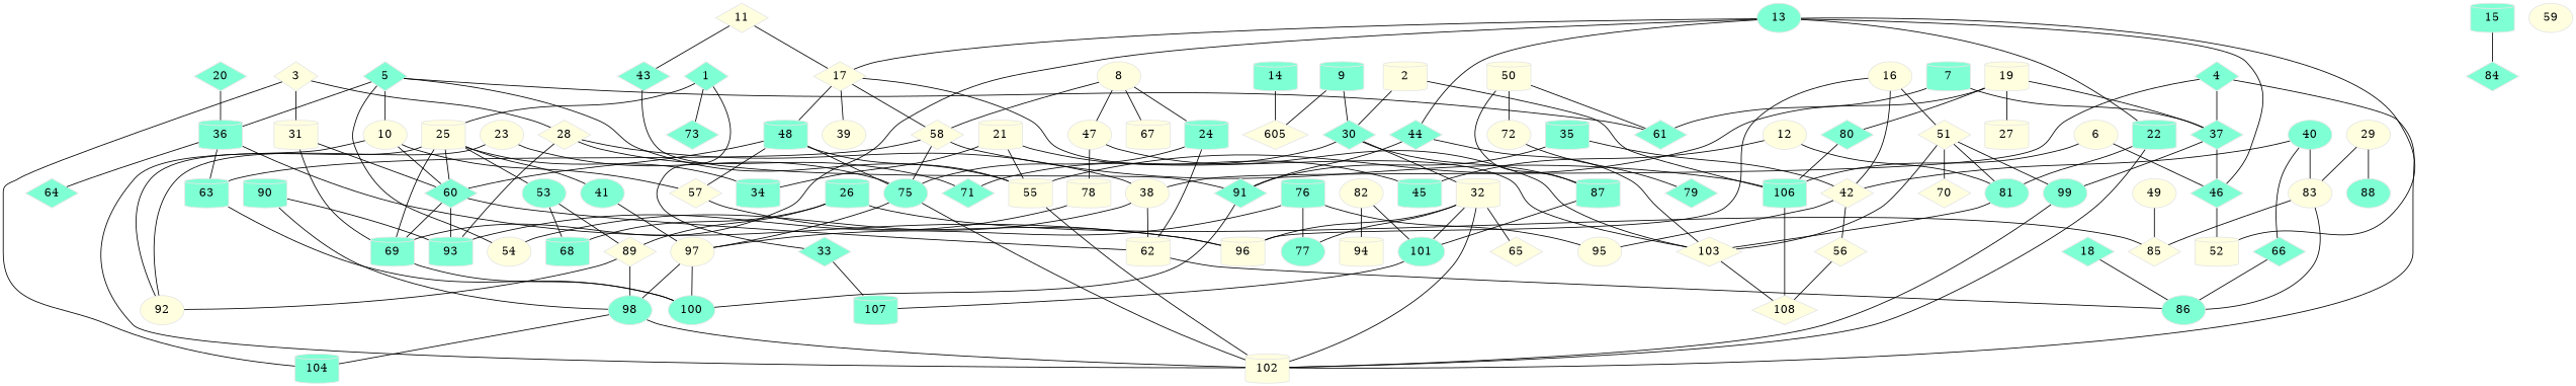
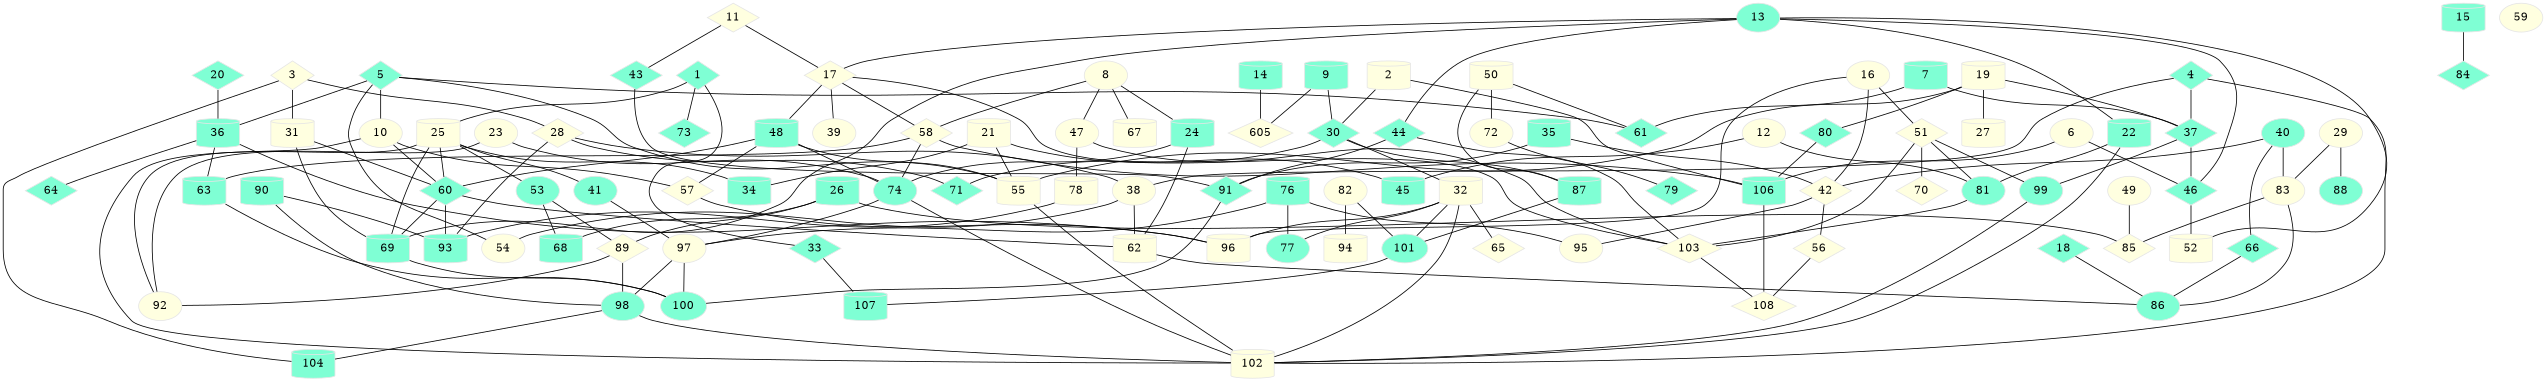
  graph {
    node [color=gray90 fillcolor=aquamarine shape=cylinder style=filled]
    25 [fillcolor=lightyellow]
    1 [shape=diamond]
    33 [shape=diamond]
    73 [shape=diamond]
    60 [shape=diamond]
    69
    34
    92 [fillcolor=lightyellow shape=ellipse]
    41 [shape=ellipse]
    53 [shape=ellipse]
    107
    2 [fillcolor=lightyellow]
    30 [shape=diamond]
    106
    71 [shape=diamond]
    32 [fillcolor=lightyellow]
    87
    108 [fillcolor=lightyellow shape=diamond]
    3 [fillcolor=lightyellow shape=diamond]
    28 [fillcolor=lightyellow shape=diamond]
    31 [fillcolor=lightyellow]
    104
    38 [fillcolor=lightyellow shape=ellipse]
    93
    4 [shape=diamond]
    37 [shape=diamond]
    102 [fillcolor=lightyellow]
    46 [shape=diamond]
    99 [shape=ellipse]
    54 [fillcolor=lightyellow shape=ellipse]
    62 [fillcolor=lightyellow]
    10 [fillcolor=lightyellow shape=ellipse]
    5 [shape=diamond]
    36
    55 [fillcolor=lightyellow]
    61 [shape=diamond]
    57 [fillcolor=lightyellow shape=diamond]
    96 [fillcolor=lightyellow]
    63
    64 [shape=diamond]
    6 [fillcolor=lightyellow shape=ellipse]
    52 [fillcolor=lightyellow]
    7
    8 [fillcolor=lightyellow shape=ellipse]
    24
    47 [fillcolor=lightyellow shape=ellipse]
    58 [fillcolor=lightyellow shape=diamond]
    67 [fillcolor=lightyellow]
-   74 [shape=ellipse label=75]
+   74 [shape=ellipse]
    103 [fillcolor=lightyellow shape=diamond]
    78 [fillcolor=lightyellow]
    9
    n53 [fillcolor=lightyellow label=605 shape=diamond]
    11 [fillcolor=lightyellow shape=diamond]
    17 [fillcolor=lightyellow shape=diamond]
    43 [shape=diamond]
    39 [fillcolor=lightyellow shape=ellipse]
    48
    91 [shape=diamond]
    12 [fillcolor=lightyellow shape=ellipse]
    45
    81 [shape=ellipse]
    13 [shape=ellipse]
    22
    44 [shape=diamond]
    100 [shape=ellipse]
    14
    15
    84 [shape=diamond]
    16 [fillcolor=lightyellow shape=ellipse]
    42 [fillcolor=lightyellow shape=diamond]
    51 [fillcolor=lightyellow shape=diamond]
    56 [fillcolor=lightyellow shape=diamond]
    95 [fillcolor=lightyellow shape=ellipse]
    70 [fillcolor=lightyellow shape=diamond]
    86 [shape=ellipse]
    18 [shape=diamond]
    19 [fillcolor=lightyellow]
    27 [fillcolor=lightyellow]
    80 [shape=diamond]
    20 [shape=diamond]
    21 [fillcolor=lightyellow]
    23 [fillcolor=lightyellow shape=ellipse]
    97 [fillcolor=lightyellow shape=ellipse]
    68
    89 [fillcolor=lightyellow shape=diamond]
    26
    85 [fillcolor=lightyellow shape=diamond]
    98 [shape=ellipse]
    29 [fillcolor=lightyellow shape=ellipse]
    83 [fillcolor=lightyellow shape=ellipse]
    88 [shape=ellipse]
    65 [fillcolor=lightyellow shape=diamond]
    77 [shape=ellipse]
    101 [shape=ellipse]
    35
    40 [shape=ellipse]
    66 [shape=diamond]
    49 [fillcolor=lightyellow shape=ellipse]
    50 [fillcolor=lightyellow]
    72 [fillcolor=lightyellow shape=ellipse]
    79 [shape=diamond]
    59 [fillcolor=lightyellow shape=ellipse]
    76
    82 [fillcolor=lightyellow shape=ellipse]
    94 [fillcolor=lightyellow]
    90
    25 -- 60
    25 -- 69
    25 -- 34
    25 -- 92
    25 -- 41
    25 -- 53
    1 -- 25
    1 -- 33
    1 -- 73
    33 -- 107
    60 -- 69
    60 -- 93
    60 -- 62
    69 -- 100
    41 -- 97
    53 -- 68
    53 -- 89
    2 -- 30
    2 -- 106
    30 -- 71
    30 -- 32
    30 -- 87
    106 -- 108
    32 -- 102
    32 -- 96
    32 -- 65
    32 -- 77
    32 -- 101
    87 -- 101
    3 -- 28
    3 -- 31
    3 -- 104
    28 -- 71
    28 -- 38
    28 -- 93
    31 -- 60
    31 -- 69
    38 -- 54
    38 -- 62
    4 -- 38
    4 -- 37
    4 -- 102
    37 -- 46
    37 -- 99
    46 -- 52
    99 -- 102
    62 -- 86
    10 -- 60
    10 -- 102
    10 -- 57
    5 -- 54
    5 -- 10
    5 -- 36
    5 -- 55
    5 -- 61
    36 -- 96
    36 -- 63
    36 -- 64
    55 -- 102
    57 -- 96
    63 -- 100
    6 -- 106
    6 -- 46
    7 -- 37
    7 -- 61
    8 -- 24
    8 -- 47
    8 -- 58
    8 -- 67
    24 -- 62
    24 -- 74
    47 -- 103
    47 -- 78
    58 -- 106
    58 -- 63
    58 -- 74
    74 -- 102
    74 -- 97
    103 -- 108
    78 -- 93
    9 -- 30
    9 -- n53
    11 -- 17
    11 -- 43
    17 -- 58
    17 -- 103
    17 -- 39
    17 -- 48
    43 -- 91
    48 -- 60
    48 -- 55
    48 -- 57
    48 -- 74
    91 -- 100
    12 -- 45
    12 -- 81
    81 -- 103
    13 -- 69
    13 -- 46
    13 -- 52
    13 -- 17
    13 -- 22
    13 -- 44
    22 -- 102
    22 -- 81
    44 -- 103
    44 -- 91
    14 -- n53
    15 -- 84
    16 -- 96
    16 -- 42
    16 -- 51
    42 -- 56
    42 -- 95
    51 -- 99
    51 -- 103
    51 -- 81
    51 -- 70
    56 -- 108
    18 -- 86
    19 -- 37
    19 -- 55
    19 -- 27
    19 -- 80
    80 -- 106
    20 -- 36
    21 -- 34
    21 -- 55
    21 -- 45
    23 -- 92
    23 -- 74
    97 -- 100
    97 -- 98
    89 -- 92
    89 -- 98
    26 -- 68
    26 -- 89
    26 -- 85
    98 -- 104
    98 -- 102
    29 -- 83
    29 -- 88
    83 -- 86
    83 -- 85
    101 -- 107
    35 -- 91
    35 -- 42
    40 -- 42
    40 -- 83
    40 -- 66
    66 -- 86
    49 -- 85
    50 -- 87
    50 -- 61
    50 -- 72
    72 -- 79
    76 -- 95
    76 -- 97
    76 -- 77
    82 -- 101
    82 -- 94
    90 -- 93
    90 -- 98
  }
